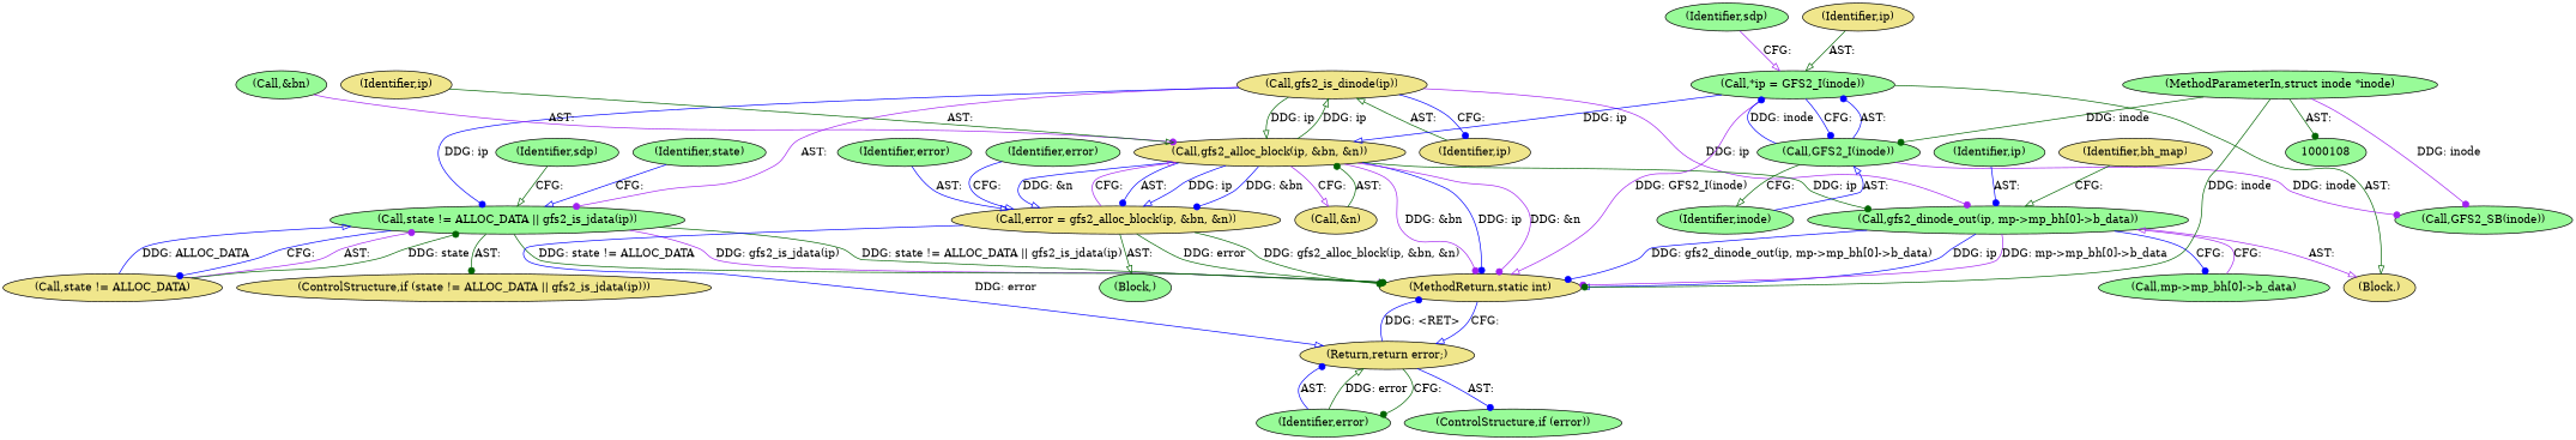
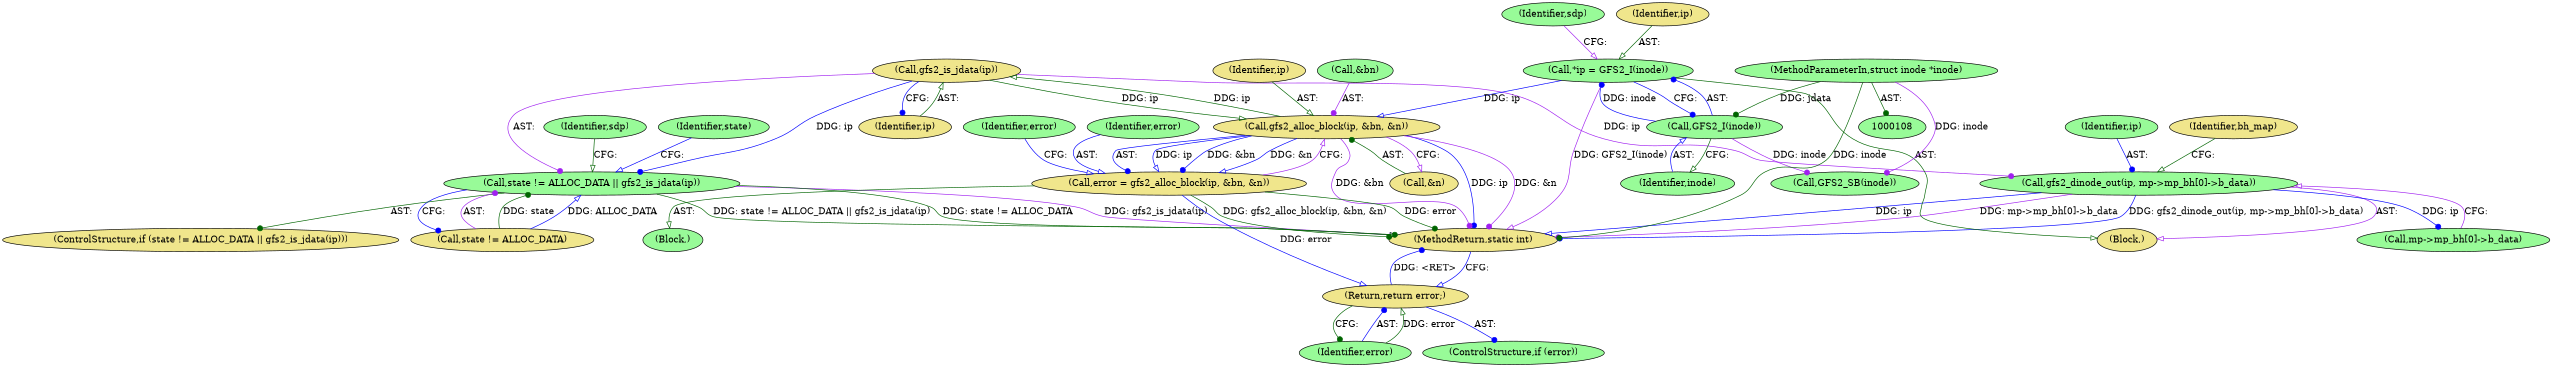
  digraph {
    node [fillcolor=palegreen style=filled]
    edge [arrowhead=dot color=blue]
-   n1 [fillcolor=khaki label="(Call,gfs2_is_dinode(ip))"]
+   n1 [fillcolor=khaki label="(Call,gfs2_is_jdata(ip))"]
    n2 [fillcolor=khaki label="(Call,gfs2_alloc_block(ip, &bn, &n))"]
    n3 [label="(Call,state != ALLOC_DATA || gfs2_is_jdata(ip))"]
    n4 [label="(Call,gfs2_dinode_out(ip, mp->mp_bh[0]->b_data))"]
    n5 [fillcolor=khaki label="(Identifier,ip)"]
    n6 [fillcolor=khaki label="(Call,error = gfs2_alloc_block(ip, &bn, &n))"]
    n7 [fillcolor=khaki label="(MethodReturn,static int)"]
    n8 [fillcolor=khaki label="(Call,&n)"]
    n9 [fillcolor=khaki label="(Call,state != ALLOC_DATA)"]
    n10 [fillcolor=khaki label="(ControlStructure,if (state != ALLOC_DATA || gfs2_is_jdata(ip)))"]
    n11 [fillcolor=khaki label="(Block,)"]
    n12 [label="(Call,mp->mp_bh[0]->b_data)"]
    n13 [fillcolor=khaki label="(Return,return error;)"]
    n14 [label="(Block,)"]
    n15 [label="(Call,*ip = GFS2_I(inode))"]
    n16 [label="(Call,GFS2_I(inode))"]
    n17 [label="(Call,GFS2_SB(inode))"]
    n18 [label="(Identifier,inode)"]
    n19 [label="(MethodParameterIn,struct inode *inode)"]
    1000108
    n21 [label="(Identifier,error)"]
    n22 [label="(ControlStructure,if (error))"]
    n23 [label="(Call,&bn)"]
    n24 [label="(Identifier,error)"]
    n25 [label="(Identifier,ip)"]
    n26 [fillcolor=khaki label="(Identifier,bh_map)"]
    n27 [label="(Identifier,error)"]
    n28 [fillcolor=khaki label="(Identifier,ip)"]
    n29 [label="(Identifier,sdp)"]
    n30 [label="(Identifier,state)"]
    n31 [label="(Identifier,sdp)"]
    n32 [fillcolor=khaki label="(Identifier,ip)"]
    n1 -> n2 [arrowhead=onormal color=darkgreen label="DDG: ip"]
    n1 -> n3 [color=purple label="AST: "]
    n1 -> n3 [label="DDG: ip"]
    n1 -> n4 [color=purple label="DDG: ip"]
    n1 -> n5 [label="CFG: "]
    n2 -> n1 [arrowhead=onormal color=darkgreen label="DDG: ip"]
-   n2 -> n4 [color=darkgreen label="DDG: ip"]
    n2 -> n6 [label="AST: "]
    n2 -> n6 [arrowhead=onormal label="DDG: ip"]
    n2 -> n6 [label="DDG: &bn"]
    n2 -> n6 [arrowhead=onormal label="DDG: &n"]
    n2 -> n7 [label="DDG: ip"]
    n2 -> n7 [color=purple label="DDG: &n"]
    n2 -> n7 [color=purple label="DDG: &bn"]
    n2 -> n8 [arrowhead=onormal color=purple label="CFG: "]
    n3 -> n7 [arrowhead=onormal color=purple label="DDG: gfs2_is_jdata(ip)"]
    n3 -> n7 [color=darkgreen label="DDG: state != ALLOC_DATA || gfs2_is_jdata(ip)"]
    n3 -> n7 [arrowhead=onormal color=darkgreen label="DDG: state != ALLOC_DATA"]
    n3 -> n9 [label="CFG: "]
    n3 -> n10 [color=darkgreen label="AST: "]
    n4 -> n7 [arrowhead=onormal label="DDG: ip"]
    n4 -> n7 [color=purple label="DDG: mp->mp_bh[0]->b_data"]
    n4 -> n7 [label="DDG: gfs2_dinode_out(ip, mp->mp_bh[0]->b_data)"]
    n4 -> n11 [arrowhead=onormal color=purple label="AST: "]
-   n4 -> n12 [label="CFG: "]
+   n4 -> n12 [label="DDG: ip"]
    n5 -> n1 [arrowhead=onormal color=darkgreen label="AST: "]
    n6 -> n2 [arrowhead=onormal color=purple label="CFG: "]
    n6 -> n7 [color=darkgreen label="DDG: error"]
    n6 -> n7 [color=darkgreen label="DDG: gfs2_alloc_block(ip, &bn, &n)"]
    n6 -> n13 [arrowhead=onormal label="DDG: error"]
    n6 -> n14 [arrowhead=onormal color=darkgreen label="AST: "]
    n7 -> n13 [arrowhead=onormal label="CFG: "]
    n8 -> n2 [color=darkgreen label="AST: "]
    n9 -> n3 [color=purple label="AST: "]
    n9 -> n3 [color=darkgreen label="DDG: state"]
    n9 -> n3 [arrowhead=onormal label="DDG: ALLOC_DATA"]
    n12 -> n4 [arrowhead=onormal color=purple label="CFG: "]
    n13 -> n7 [label="DDG: <RET>"]
    n13 -> n21 [color=darkgreen label="CFG: "]
    n13 -> n22 [label="AST: "]
    n15 -> n2 [arrowhead=onormal label="DDG: ip"]
    n15 -> n7 [arrowhead=onormal color=purple label="DDG: GFS2_I(inode)"]
    n15 -> n11 [arrowhead=onormal color=darkgreen label="AST: "]
    n15 -> n16 [label="CFG: "]
    n16 -> n15 [label="AST: "]
    n16 -> n15 [label="DDG: inode"]
    n16 -> n17 [color=purple label="DDG: inode"]
    n16 -> n18 [arrowhead=onormal color=darkgreen label="CFG: "]
    n18 -> n16 [arrowhead=onormal label="AST: "]
    n19 -> n7 [color=darkgreen label="DDG: inode"]
-   n19 -> n16 [color=darkgreen label="DDG: inode"]
+   n19 -> n16 [color=darkgreen label="DDG: jdata"]
    n19 -> n17 [color=purple label="DDG: inode"]
    n19 -> 1000108 [color=darkgreen label="AST: "]
    n21 -> n13 [label="AST: "]
    n21 -> n13 [arrowhead=onormal color=darkgreen label="DDG: error"]
    n23 -> n2 [color=purple label="AST: "]
    n24 -> n6 [arrowhead=onormal label="CFG: "]
    n25 -> n4 [label="AST: "]
    n26 -> n4 [arrowhead=onormal color=darkgreen label="CFG: "]
    n27 -> n6 [arrowhead=onormal label="AST: "]
    n28 -> n2 [arrowhead=onormal color=darkgreen label="AST: "]
    n29 -> n3 [arrowhead=onormal color=darkgreen label="CFG: "]
    n30 -> n3 [arrowhead=onormal label="CFG: "]
    n31 -> n15 [arrowhead=onormal color=purple label="CFG: "]
    n32 -> n15 [arrowhead=onormal color=darkgreen label="AST: "]
  }
